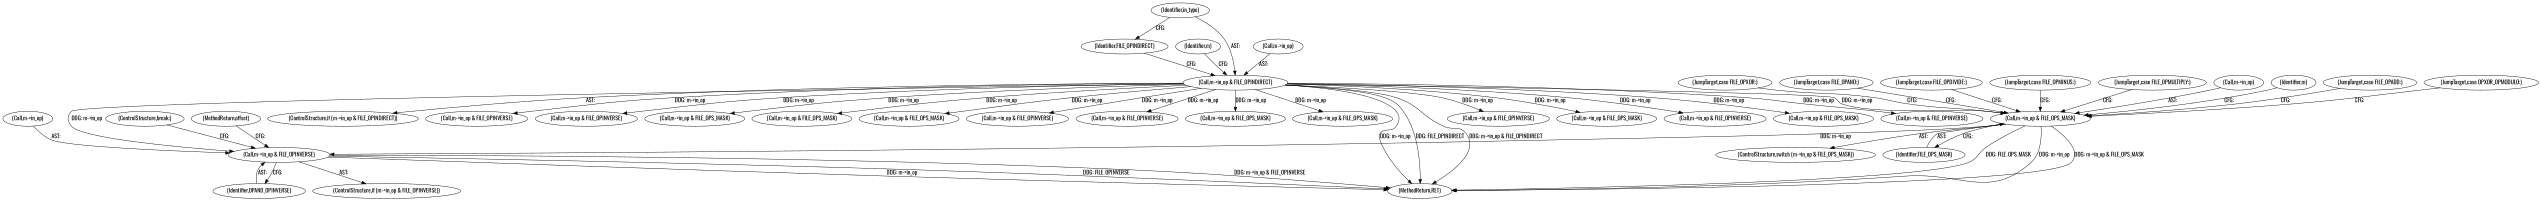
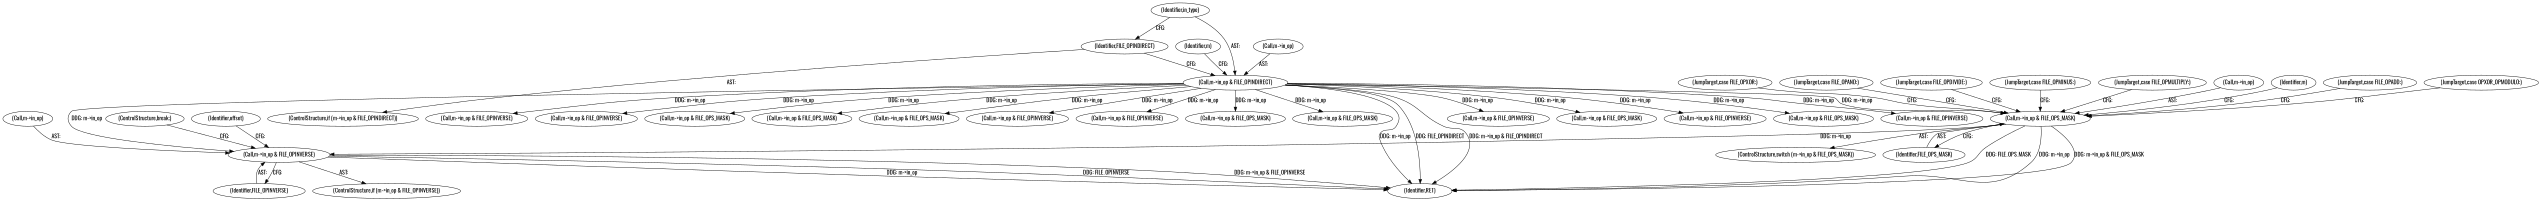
  digraph {
    fontname=Oswald
    node [fontname=Oswald]
    edge [fontname=Oswald]
    n1 [label="(Call,m->in_op & FILE_OPINVERSE)"]
-   n2 [label="(MethodReturn,RET)"]
-   n3 [label="(Identifier,OPAND_OPINVERSE)"]
+   n2 [label="(Identifier,RET)"]
+   n3 [label="(Identifier,FILE_OPINVERSE)"]
    n4 [label="(ControlStructure,if (m->in_op & FILE_OPINVERSE))"]
    n5 [label="(Call,m->in_op & FILE_OPINDIRECT)"]
    n6 [label="(Call,m->in_op & FILE_OPS_MASK)"]
    n7 [label="(Call,m->in_op & FILE_OPINVERSE)"]
    n8 [label="(Call,m->in_op & FILE_OPS_MASK)"]
    n9 [label="(Call,m->in_op & FILE_OPINVERSE)"]
    n10 [label="(Call,m->in_op & FILE_OPS_MASK)"]
    n11 [label="(Call,m->in_op & FILE_OPINVERSE)"]
    n12 [label="(Call,m->in_op & FILE_OPINVERSE)"]
    n13 [label="(Call,m->in_op & FILE_OPINVERSE)"]
    n14 [label="(ControlStructure,if (m->in_op & FILE_OPINDIRECT))"]
    n15 [label="(Call,m->in_op & FILE_OPS_MASK)"]
    n16 [label="(Call,m->in_op & FILE_OPS_MASK)"]
    n17 [label="(Call,m->in_op & FILE_OPS_MASK)"]
    n18 [label="(Call,m->in_op & FILE_OPINVERSE)"]
    n19 [label="(Call,m->in_op & FILE_OPINVERSE)"]
    n20 [label="(Call,m->in_op & FILE_OPS_MASK)"]
    n21 [label="(Call,m->in_op & FILE_OPS_MASK)"]
    n22 [label="(ControlStructure,switch (m->in_op & FILE_OPS_MASK))"]
    n23 [label="(Identifier,FILE_OPS_MASK)"]
    n24 [label="(Identifier,FILE_OPINDIRECT)"]
    n25 [label="(ControlStructure,break;)"]
-   n26 [label="(MethodReturn,offset)"]
+   n26 [label="(Identifier,offset)"]
    n27 [label="(JumpTarget,case FILE_OPXOR:)"]
    n28 [label="(JumpTarget,case FILE_OPAND:)"]
    n29 [label="(Call,m->in_op)"]
    n30 [label="(JumpTarget,case FILE_OPDIVIDE:)"]
    n31 [label="(Identifier,m)"]
    n32 [label="(JumpTarget,case FILE_OPMINUS:)"]
    n33 [label="(JumpTarget,case FILE_OPMULTIPLY:)"]
    n34 [label="(Identifier,in_type)"]
    n35 [label="(Call,m->in_op)"]
    n36 [label="(Call,m->in_op)"]
    n37 [label="(Identifier,m)"]
    n38 [label="(JumpTarget,case FILE_OPADD:)"]
    n39 [label="(JumpTarget,case OPXOR_OPMODULO:)"]
    n1 -> n2 [label="DDG: m->in_op"]
    n1 -> n2 [label="DDG: FILE_OPINVERSE"]
    n1 -> n2 [label="DDG: m->in_op & FILE_OPINVERSE"]
    n1 -> n3 [label="CFG: "]
    n1 -> n4 [label="AST: "]
    n3 -> n1 [label="AST: "]
    n5 -> n1 [label="DDG: m->in_op"]
    n5 -> n2 [label="DDG: m->in_op"]
    n5 -> n2 [label="DDG: FILE_OPINDIRECT"]
    n5 -> n2 [label="DDG: m->in_op & FILE_OPINDIRECT"]
    n5 -> n6 [label="DDG: m->in_op"]
    n5 -> n7 [label="DDG: m->in_op"]
    n5 -> n8 [label="DDG: m->in_op"]
    n5 -> n9 [label="DDG: m->in_op"]
    n5 -> n10 [label="DDG: m->in_op"]
    n5 -> n11 [label="DDG: m->in_op"]
    n5 -> n12 [label="DDG: m->in_op"]
    n5 -> n13 [label="DDG: m->in_op"]
-   n5 -> n14 [label="AST: "]
+   n24 -> n14 [label="AST: "]
    n5 -> n15 [label="DDG: m->in_op"]
    n5 -> n16 [label="DDG: m->in_op"]
    n5 -> n17 [label="DDG: m->in_op"]
    n5 -> n18 [label="DDG: m->in_op"]
    n5 -> n19 [label="DDG: m->in_op"]
    n5 -> n20 [label="DDG: m->in_op"]
    n5 -> n21 [label="DDG: m->in_op"]
    n6 -> n1 [label="DDG: m->in_op"]
    n6 -> n2 [label="DDG: FILE_OPS_MASK"]
    n6 -> n2 [label="DDG: m->in_op"]
    n6 -> n2 [label="DDG: m->in_op & FILE_OPS_MASK"]
    n6 -> n22 [label="AST: "]
    n6 -> n23 [label="CFG: "]
    n23 -> n6 [label="AST: "]
    n24 -> n5 [label="CFG: "]
    n25 -> n1 [label="CFG: "]
    n26 -> n1 [label="CFG: "]
    n27 -> n6 [label="CFG: "]
    n28 -> n6 [label="CFG: "]
    n29 -> n1 [label="AST: "]
    n30 -> n6 [label="CFG: "]
    n31 -> n5 [label="CFG: "]
    n32 -> n6 [label="CFG: "]
    n33 -> n6 [label="CFG: "]
    n34 -> n5 [label="AST: "]
    n34 -> n24 [label="CFG: "]
    n35 -> n6 [label="AST: "]
    n36 -> n5 [label="AST: "]
    n37 -> n6 [label="CFG: "]
    n38 -> n6 [label="CFG: "]
    n39 -> n6 [label="CFG: "]
  }
